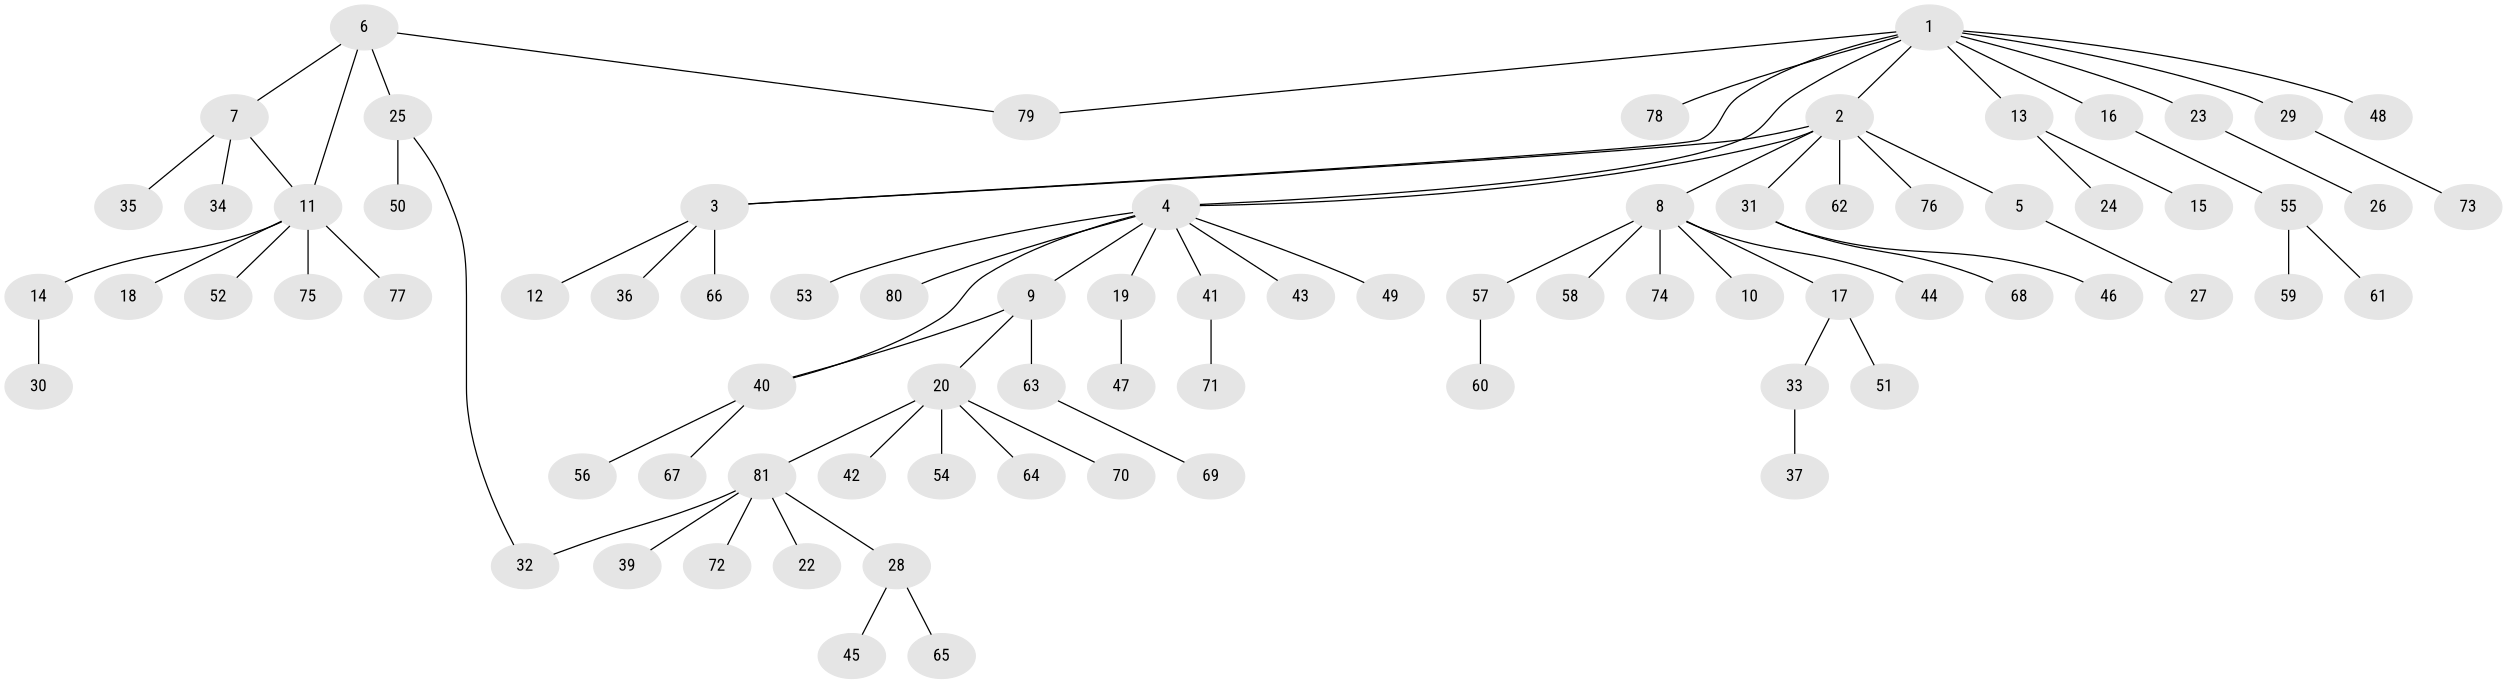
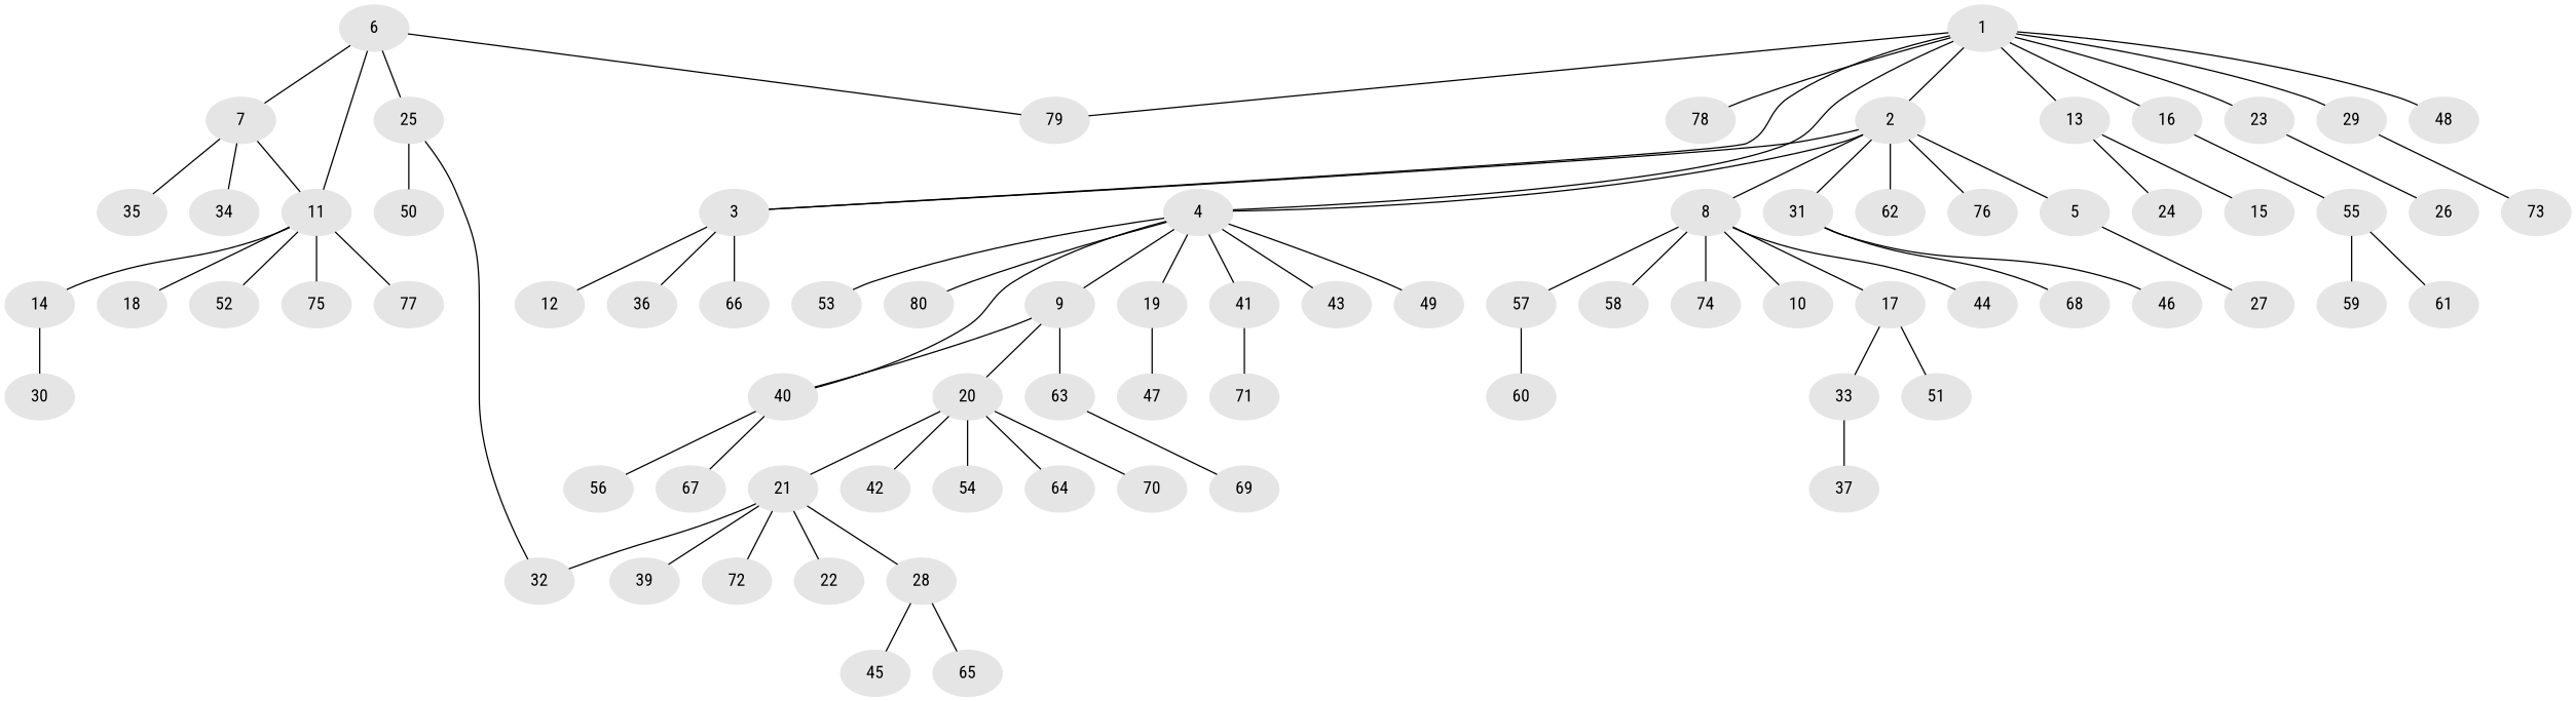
  graph {
    fontname="Roboto Condensed"
    node [color=gray90 fontname="Roboto Condensed" style=filled]
    edge [fontname="Roboto Condensed"]
    1
    2
    3
    4
    13
    16
    23
    29
    48
    78
    79
    5
    8
    31
    62
    76
    12
    36
    66
    9
    19
    40
    41
    43
    49
    53
    80
    6
    7
    11
    25
    15
    24
    55
    26
    73
    27
    10
    17
    44
    57
    58
    74
    46
    68
    20
    63
    47
    56
    67
    71
    34
    35
    14
    18
    52
    75
    77
    32
    50
    33
    51
    60
-   21 [label=81]
+   21
    42
    54
    64
    70
    69
    30
    59
    61
    37
    22
    28
    39
    72
    45
    65
    1 -- 2
    1 -- 3
    1 -- 4
    1 -- 13
    1 -- 16
    1 -- 23
    1 -- 29
    1 -- 48
    1 -- 78
    1 -- 79
    2 -- 3
    2 -- 4
    2 -- 5
    2 -- 8
    2 -- 31
    2 -- 62
    2 -- 76
    3 -- 12
    3 -- 36
    3 -- 66
    4 -- 9
    4 -- 19
    4 -- 40
    4 -- 41
    4 -- 43
    4 -- 49
    4 -- 53
    4 -- 80
    13 -- 15
    13 -- 24
    16 -- 55
    23 -- 26
    29 -- 73
    5 -- 27
    8 -- 10
    8 -- 17
    8 -- 44
    8 -- 57
    8 -- 58
    8 -- 74
    31 -- 46
    31 -- 68
    9 -- 40
    9 -- 20
    9 -- 63
    19 -- 47
    40 -- 56
    40 -- 67
    41 -- 71
    6 -- 79
    6 -- 7
    6 -- 11
    6 -- 25
    7 -- 11
    7 -- 34
    7 -- 35
    11 -- 14
    11 -- 18
    11 -- 52
    11 -- 75
    11 -- 77
    25 -- 32
    25 -- 50
    55 -- 59
    55 -- 61
    17 -- 33
    17 -- 51
    57 -- 60
    20 -- 21
    20 -- 42
    20 -- 54
    20 -- 64
    20 -- 70
    63 -- 69
    14 -- 30
    33 -- 37
    21 -- 32
    21 -- 22
    21 -- 28
    21 -- 39
    21 -- 72
    28 -- 45
    28 -- 65
  }
